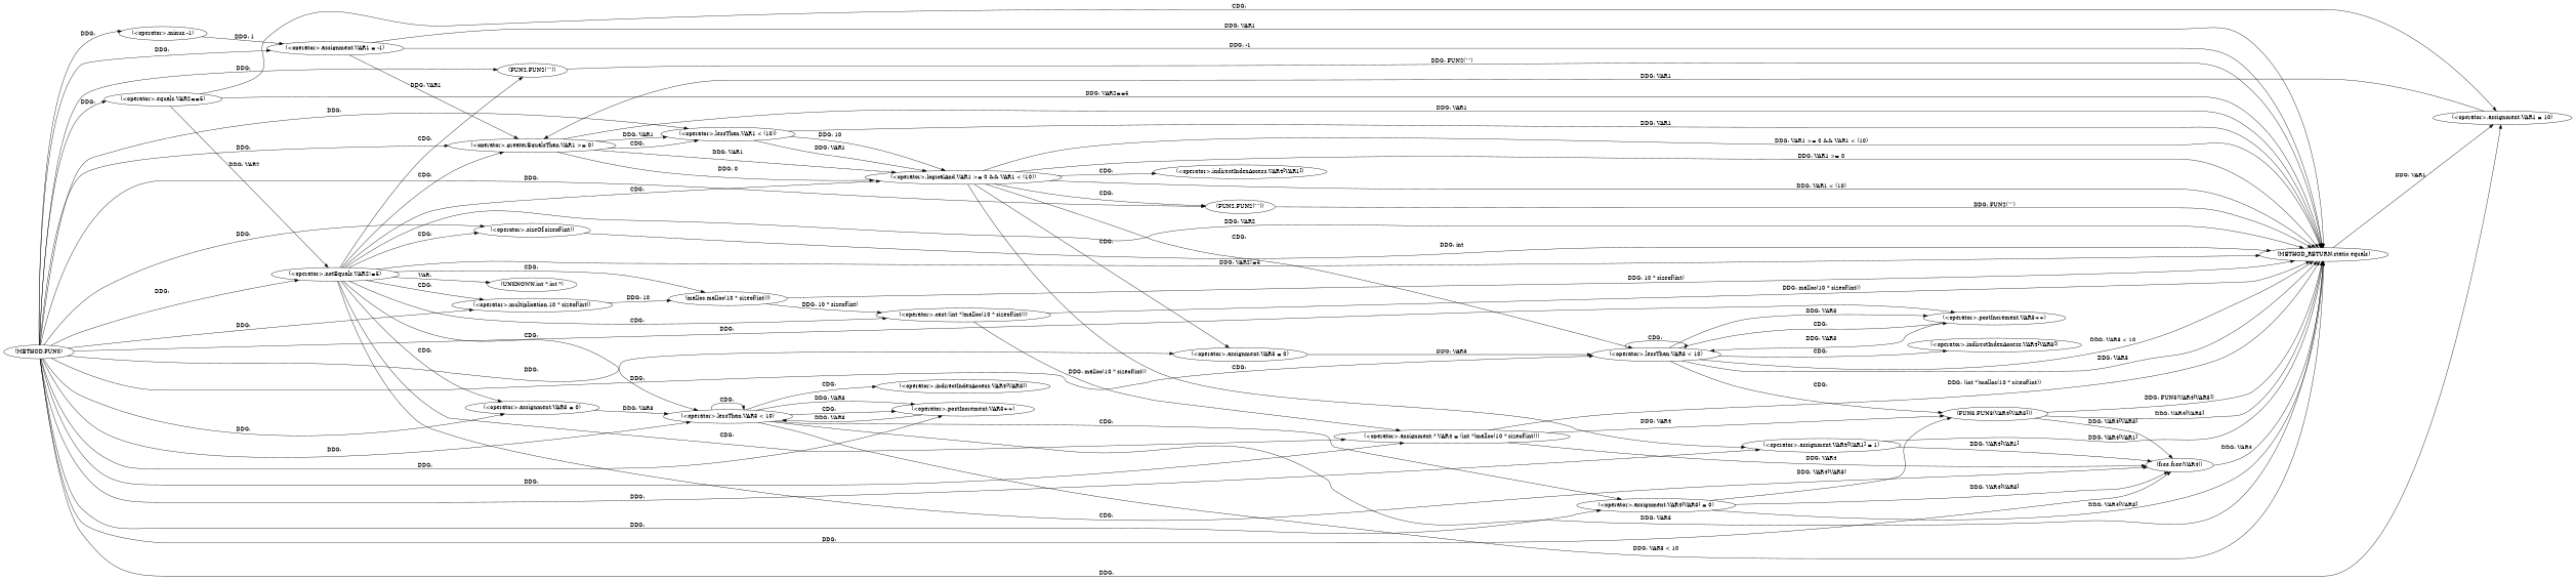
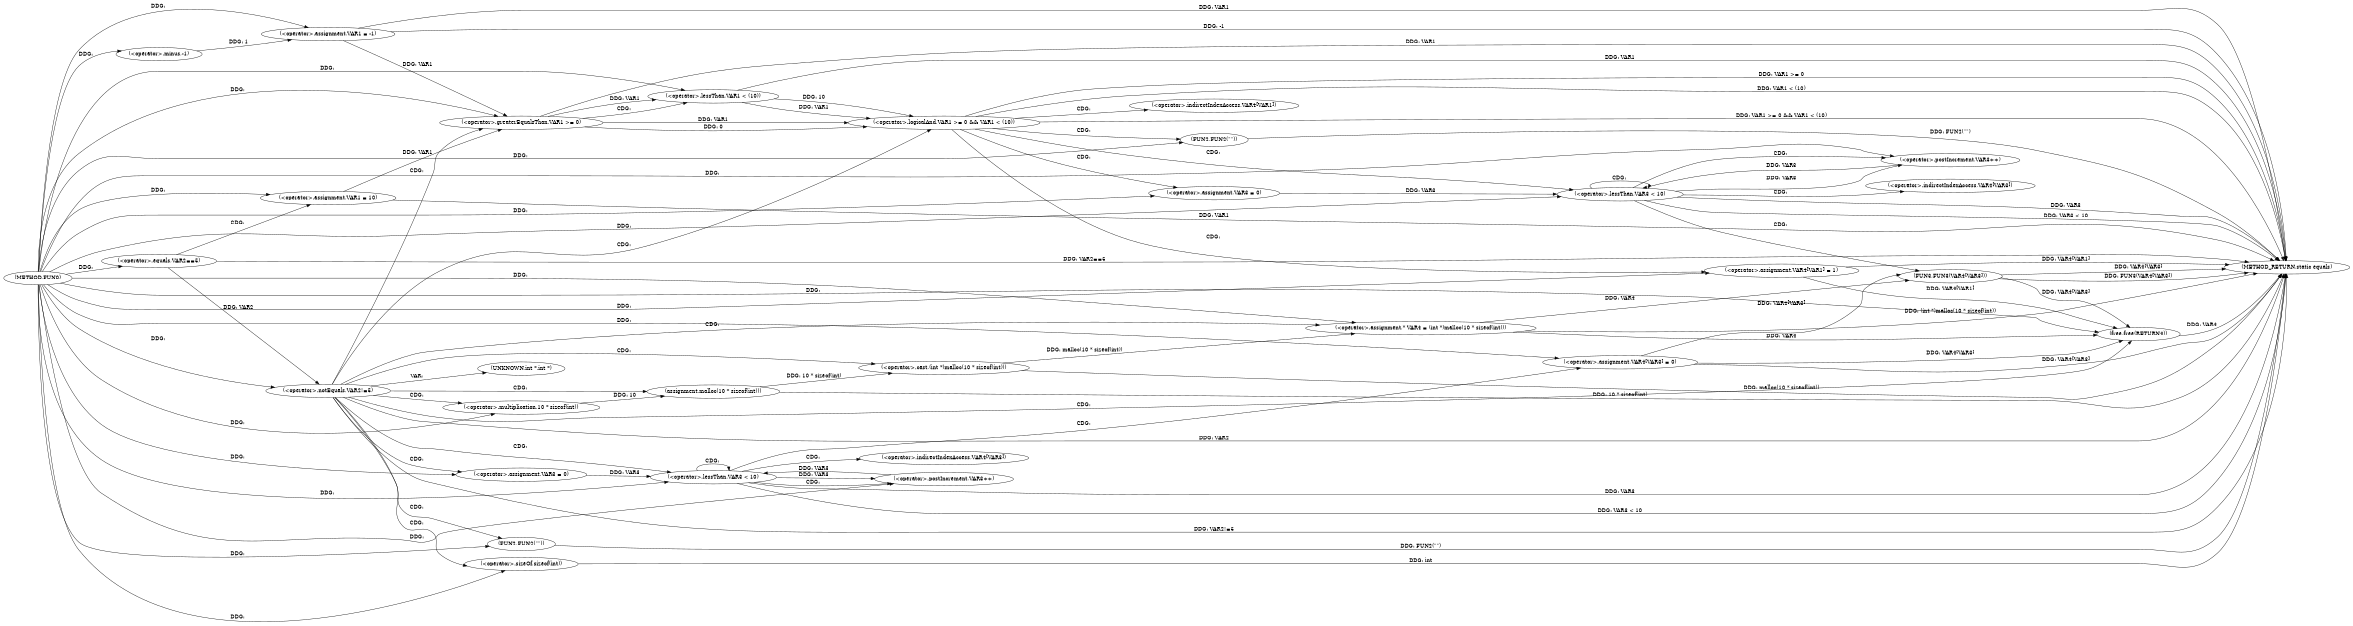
  digraph {
    rankdir=LR
    n1 [label="(METHOD,FUN0)"]
    n2 [label="(<operator>.assignment,VAR1 = -1)"]
    n3 [label="(<operator>.minus,-1)"]
    n4 [label="(<operator>.equals,VAR2==5)"]
    n5 [label="(<operator>.assignment,VAR1 = 10)"]
    n6 [label="(<operator>.notEquals,VAR2!=5)"]
    n7 [label="(FUN2,FUN2(\"\"))"]
    n8 [label="(<operator>.assignment,* VAR4 = (int *)malloc(10 * sizeof(int)))"]
    n9 [label="(<operator>.multiplication,10 * sizeof(int))"]
    n10 [label="(<operator>.sizeOf,sizeof(int))"]
    n11 [label="(<operator>.assignment,VAR3 = 0)"]
    n12 [label="(<operator>.lessThan,VAR3 < 10)"]
    n13 [label="(<operator>.postIncrement,VAR3++)"]
    n14 [label="(<operator>.assignment,VAR4[VAR3] = 0)"]
    n15 [label="(<operator>.greaterEqualsThan,VAR1 >= 0)"]
    n16 [label="(<operator>.lessThan,VAR1 < (10))"]
    n17 [label="(<operator>.assignment,VAR4[VAR1] = 1)"]
    n18 [label="(<operator>.assignment,VAR3 = 0)"]
    n19 [label="(<operator>.lessThan,VAR3 < 10)"]
    n20 [label="(<operator>.postIncrement,VAR3++)"]
    n21 [label="(FUN2,FUN2(\"\"))"]
-   n22 [label="(free,free(VAR4))"]
+   n22 [label="(free,free(RETURN4))"]
    n23 [label="(METHOD_RETURN,static equals)"]
    n24 [label="(<operator>.cast,(int *)malloc(10 * sizeof(int)))"]
-   n25 [label="(malloc,malloc(10 * sizeof(int)))"]
+   n25 [label="(assignment,malloc(10 * sizeof(int)))"]
    n26 [label="(<operator>.logicalAnd,VAR1 >= 0 && VAR1 < (10))"]
    n27 [label="(UNKNOWN,int *,int *)"]
    n28 [label="(FUN3,FUN3(VAR4[VAR3]))"]
    n29 [label="(<operator>.indirectIndexAccess,VAR4[VAR3])"]
    n30 [label="(<operator>.indirectIndexAccess,VAR4[VAR3])"]
    n31 [label="(<operator>.indirectIndexAccess,VAR4[VAR1])"]
    n1 -> n2 [label="DDG: "]
    n1 -> n3 [label="DDG: "]
    n1 -> n4 [label="DDG: "]
    n1 -> n5 [label="DDG: "]
    n1 -> n6 [label="DDG: "]
    n1 -> n7 [label="DDG: "]
    n1 -> n8 [label="DDG: "]
    n1 -> n9 [label="DDG: "]
    n1 -> n10 [label="DDG: "]
    n1 -> n11 [label="DDG: "]
    n1 -> n12 [label="DDG: "]
    n1 -> n13 [label="DDG: "]
    n1 -> n14 [label="DDG: "]
    n1 -> n15 [label="DDG: "]
    n1 -> n16 [label="DDG: "]
    n1 -> n17 [label="DDG: "]
    n1 -> n18 [label="DDG: "]
    n1 -> n19 [label="DDG: "]
    n1 -> n20 [label="DDG: "]
    n1 -> n21 [label="DDG: "]
    n1 -> n22 [label="DDG: "]
    n2 -> n15 [label="DDG: VAR1"]
    n2 -> n23 [label="DDG: VAR1"]
    n2 -> n23 [label="DDG: -1"]
    n3 -> n2 [label="DDG: 1"]
    n4 -> n5 [label="CDG: "]
    n4 -> n6 [label="DDG: VAR2"]
    n4 -> n23 [label="DDG: VAR2==5"]
    n5 -> n15 [label="DDG: VAR1"]
-   n23 -> n5 [label="DDG: VAR1"]
+   n5 -> n23 [label="DDG: VAR1"]
    n6 -> n7 [label="CDG: "]
    n6 -> n8 [label="CDG: "]
    n6 -> n9 [label="CDG: "]
    n6 -> n10 [label="CDG: "]
    n6 -> n11 [label="CDG: "]
    n6 -> n12 [label="CDG: "]
    n6 -> n15 [label="CDG: "]
    n6 -> n22 [label="CDG: "]
    n6 -> n23 [label="DDG: VAR2"]
    n6 -> n23 [label="DDG: VAR2!=5"]
    n6 -> n24 [label="CDG: "]
    n6 -> n25 [label="CDG: "]
    n6 -> n26 [label="CDG: "]
    n6 -> n27 [label="VAR: "]
    n7 -> n23 [label="DDG: FUN2(\"\")"]
    n8 -> n22 [label="DDG: VAR4"]
    n8 -> n23 [label="DDG: (int *)malloc(10 * sizeof(int))"]
    n8 -> n28 [label="DDG: VAR4"]
    n9 -> n25 [label="DDG: 10"]
    n10 -> n23 [label="DDG: int"]
    n11 -> n12 [label="DDG: VAR3"]
    n12 -> n12 [label="CDG: "]
    n12 -> n13 [label="DDG: VAR3"]
    n12 -> n13 [label="CDG: "]
    n12 -> n14 [label="CDG: "]
    n12 -> n23 [label="DDG: VAR3"]
    n12 -> n23 [label="DDG: VAR3 < 10"]
    n12 -> n29 [label="CDG: "]
    n13 -> n12 [label="DDG: VAR3"]
    n14 -> n22 [label="DDG: VAR4[VAR3]"]
    n14 -> n23 [label="DDG: VAR4[VAR3]"]
    n14 -> n28 [label="DDG: VAR4[VAR3]"]
    n15 -> n16 [label="DDG: VAR1"]
    n15 -> n16 [label="CDG: "]
    n15 -> n23 [label="DDG: VAR1"]
    n15 -> n26 [label="DDG: VAR1"]
    n15 -> n26 [label="DDG: 0"]
    n16 -> n23 [label="DDG: VAR1"]
    n16 -> n26 [label="DDG: VAR1"]
    n16 -> n26 [label="DDG: 10"]
    n17 -> n22 [label="DDG: VAR4[VAR1]"]
    n17 -> n23 [label="DDG: VAR4[VAR1]"]
    n18 -> n19 [label="DDG: VAR3"]
    n19 -> n19 [label="CDG: "]
    n19 -> n20 [label="DDG: VAR3"]
    n19 -> n20 [label="CDG: "]
    n19 -> n23 [label="DDG: VAR3 < 10"]
    n19 -> n23 [label="DDG: VAR3"]
    n19 -> n28 [label="CDG: "]
    n19 -> n30 [label="CDG: "]
    n20 -> n19 [label="DDG: VAR3"]
    n21 -> n23 [label="DDG: FUN2(\"\")"]
    n22 -> n23 [label="DDG: VAR4"]
    n24 -> n8 [label="DDG: malloc(10 * sizeof(int))"]
    n24 -> n23 [label="DDG: malloc(10 * sizeof(int))"]
    n25 -> n23 [label="DDG: 10 * sizeof(int)"]
    n25 -> n24 [label="DDG: 10 * sizeof(int)"]
    n26 -> n17 [label="CDG: "]
    n26 -> n18 [label="CDG: "]
    n26 -> n19 [label="CDG: "]
    n26 -> n21 [label="CDG: "]
    n26 -> n23 [label="DDG: VAR1 < (10)"]
    n26 -> n23 [label="DDG: VAR1 >= 0 && VAR1 < (10)"]
    n26 -> n23 [label="DDG: VAR1 >= 0"]
    n26 -> n31 [label="CDG: "]
    n28 -> n22 [label="DDG: VAR4[VAR3]"]
    n28 -> n23 [label="DDG: VAR4[VAR3]"]
    n28 -> n23 [label="DDG: FUN3(VAR4[VAR3])"]
  }
